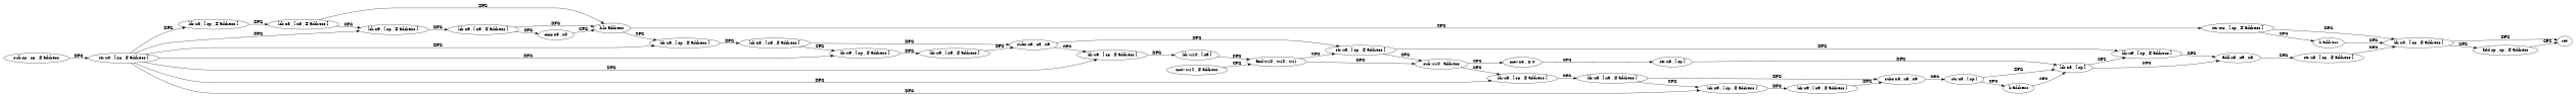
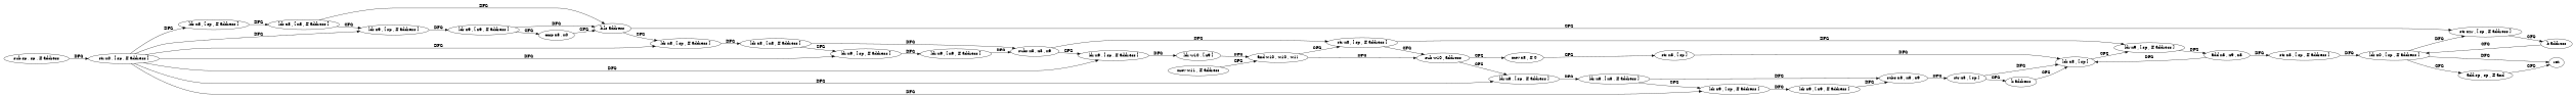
  digraph {
    rankdir=LR
    n1 [label="sub sp , sp , # address"]
    n2 [label="str x0 , [ sp , # address ]"]
    n3 [label="ldr x8 , [ sp , # address ]"]
    n4 [label="ldr x9 , [ sp , # address ]"]
    n5 [label="ldr x8 , [ sp , # address ]"]
    n6 [label="ldr x9 , [ sp , # address ]"]
    n7 [label="ldr x9 , [ sp , # address ]"]
    n8 [label="ldr x8 , [ sp , # address ]"]
    n9 [label="ldr x9 , [ sp , # address ]"]
    n10 [label="ldr x8 , [ x8 , # address ]"]
    n11 [label="ldr x9 , [ x9 , # address ]"]
    n12 [label="ldr x8 , [ x8 , # address ]"]
    n13 [label="ldr x9 , [ x9 , # address ]"]
    n14 [label="ldr w10 , [ x9 ]"]
    n15 [label="ldr x8 , [ x8 , # address ]"]
    n16 [label="ldr x9 , [ x9 , # address ]"]
    n17 [label="b.ls address"]
    n18 [label="str xzr , [ sp , # address ]"]
    n19 [label="cmp x8 , x0"]
    n20 [label="b address"]
    n21 [label="ldr x0 , [ sp , # address ]"]
    n22 [label="subs x8 , x8 , x9"]
-   n23 [label="add sp , sp , # address"]
+   n23 [label="add sp , sp , # and"]
    n24 [label=ret]
    n25 [label="str x8 , [ sp , # address ]"]
    n26 [label="sub w10 , address"]
    n27 [label="ldr x9 , [ sp , # address ]"]
    n28 [label="and w10 , w10 , w11"]
-   n29 [label="mov w14 , # address"]
+   n29 [label="mov w11 , # address"]
    n30 [label="mov x8 , # 0"]
    n31 [label="add x8 , x9 , x8"]
    n32 [label="str x8 , [ sp ]"]
    n33 [label="ldr x8 , [ sp ]"]
    n34 [label="subs x8 , x8 , x9"]
    n35 [label="str x8 , [ sp , # address ]"]
    n36 [label="str x8 , [ sp ]"]
    n37 [label="b address"]
    n1 -> n2 [label=DFG]
    n2 -> n3 [label=DFG]
    n2 -> n4 [label=DFG]
    n2 -> n5 [label=DFG]
    n2 -> n6 [label=DFG]
    n2 -> n7 [label=DFG]
    n2 -> n8 [label=DFG]
    n2 -> n9 [label=DFG]
    n3 -> n10 [label=DFG]
    n4 -> n11 [label=DFG]
    n5 -> n12 [label=DFG]
    n6 -> n13 [label=DFG]
    n7 -> n14 [label=DFG]
    n8 -> n15 [label=DFG]
    n9 -> n16 [label=DFG]
    n10 -> n4 [label=CFG]
    n10 -> n17 [label=DFG]
    n11 -> n17 [label=DFG]
    n11 -> n19 [label=CFG]
    n12 -> n6 [label=CFG]
    n12 -> n22 [label=DFG]
    n13 -> n22 [label=DFG]
    n14 -> n28 [label=DFG]
    n15 -> n9 [label=CFG]
    n15 -> n34 [label=DFG]
    n16 -> n34 [label=DFG]
    n17 -> n5 [label=CFG]
    n17 -> n18 [label=CFG]
    n18 -> n20 [label=CFG]
-   n18 -> n21 [label=DFG]
+   n21 -> n18 [label=DFG]
    n19 -> n17 [label=CFG]
    n20 -> n21 [label=CFG]
    n21 -> n23 [label=CFG]
    n21 -> n24 [label=DFG]
    n22 -> n7 [label=CFG]
    n22 -> n25 [label=DFG]
    n23 -> n24 [label=CFG]
    n25 -> n26 [label=CFG]
    n25 -> n27 [label=DFG]
    n26 -> n8 [label=CFG]
    n26 -> n30 [label=CFG]
    n27 -> n31 [label=DFG]
    n28 -> n25 [label=CFG]
    n28 -> n26 [label=DFG]
    n29 -> n28 [label=CFG]
    n30 -> n32 [label=CFG]
    n31 -> n35 [label=DFG]
    n32 -> n33 [label=DFG]
    n33 -> n27 [label=CFG]
-   n33 -> n31 [label=DFG]
+   n31 -> n33 [label=DFG]
    n34 -> n36 [label=DFG]
    n35 -> n21 [label=DFG]
    n36 -> n33 [label=DFG]
    n36 -> n37 [label=CFG]
    n37 -> n33 [label=CFG]
  }
